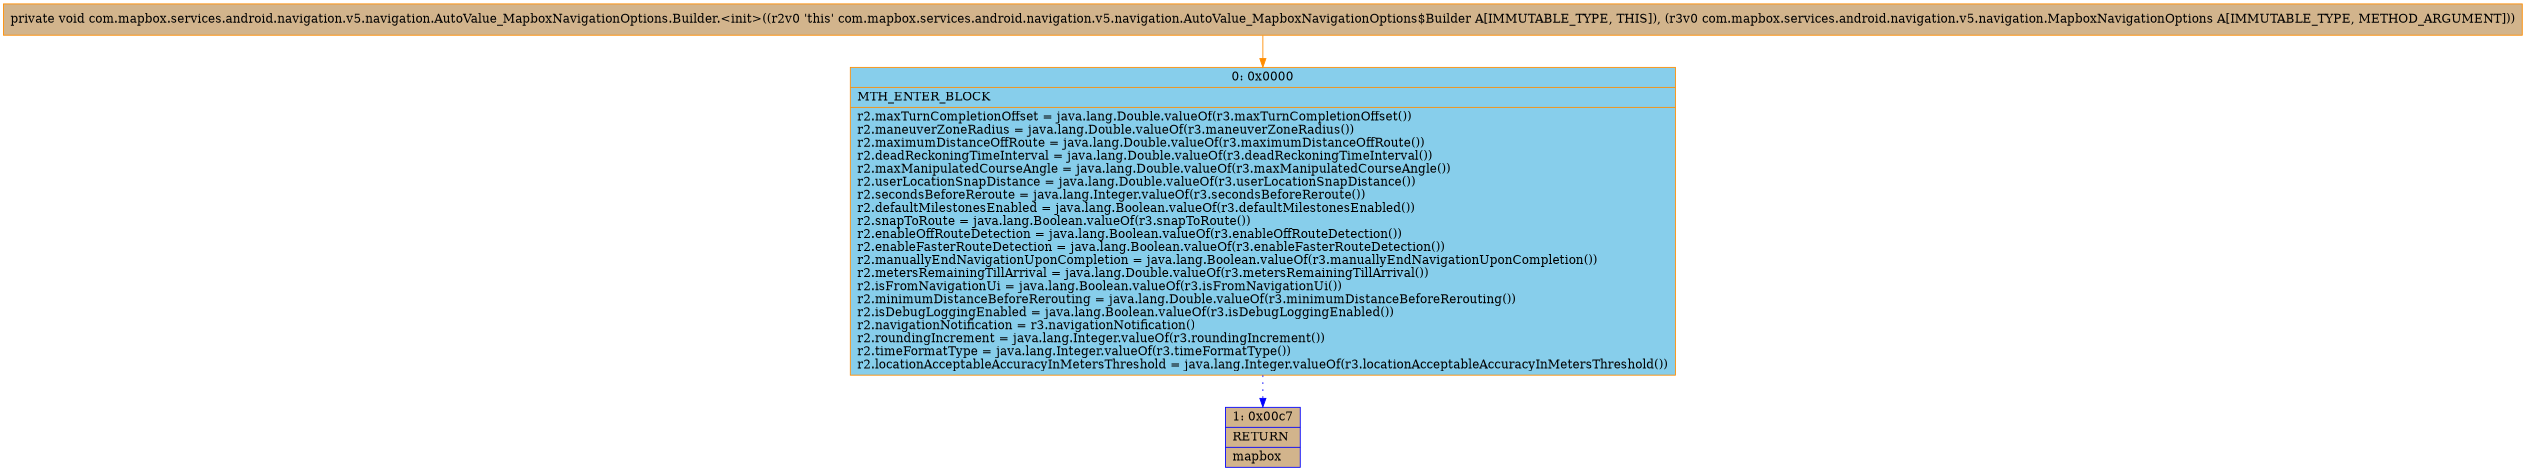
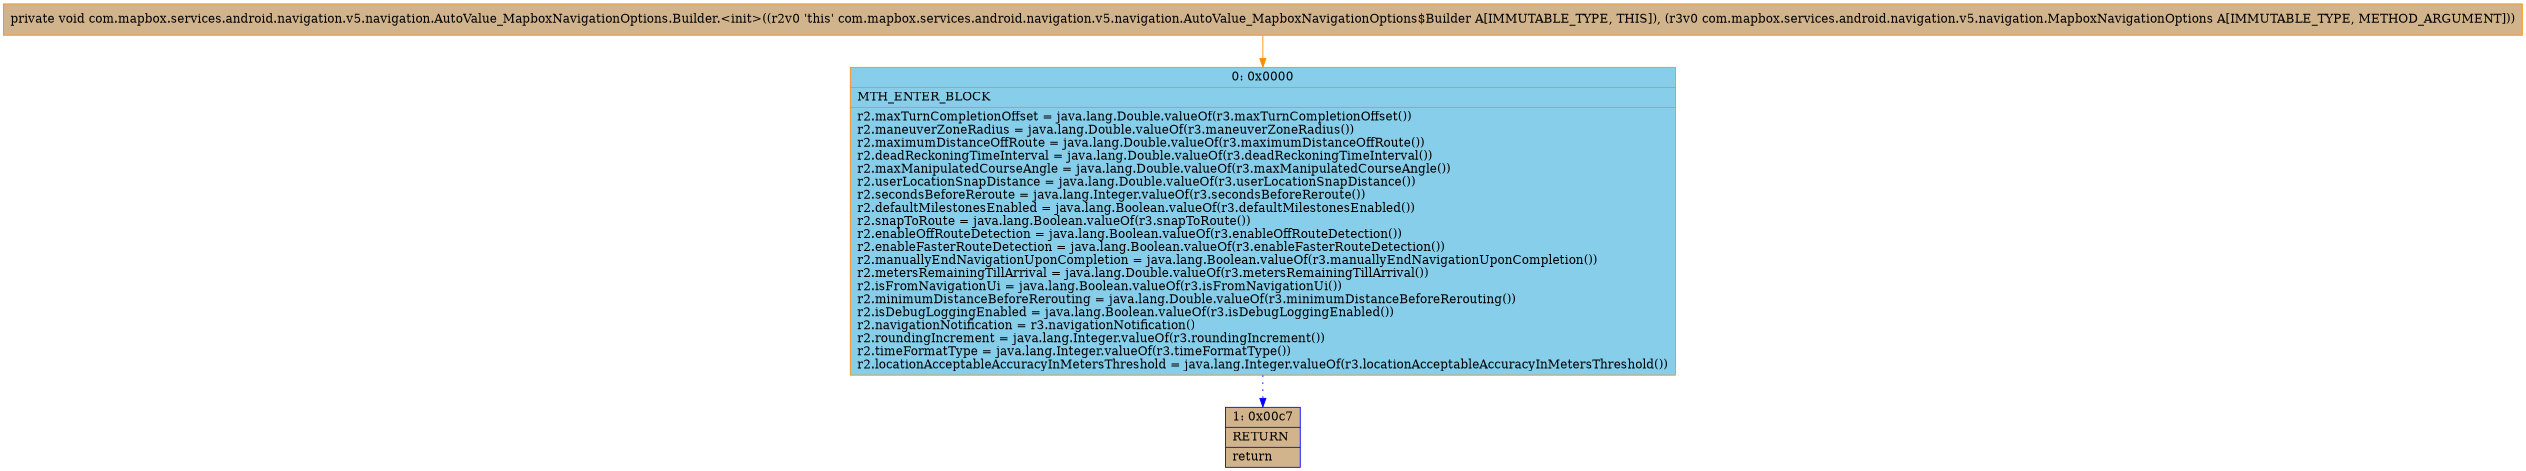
  digraph {
    node [shape=record style=filled fillcolor=tan color=darkorange]
    n1 [label="{0\:\ 0x0000|MTH_ENTER_BLOCK\l|r2.maxTurnCompletionOffset = java.lang.Double.valueOf(r3.maxTurnCompletionOffset())\lr2.maneuverZoneRadius = java.lang.Double.valueOf(r3.maneuverZoneRadius())\lr2.maximumDistanceOffRoute = java.lang.Double.valueOf(r3.maximumDistanceOffRoute())\lr2.deadReckoningTimeInterval = java.lang.Double.valueOf(r3.deadReckoningTimeInterval())\lr2.maxManipulatedCourseAngle = java.lang.Double.valueOf(r3.maxManipulatedCourseAngle())\lr2.userLocationSnapDistance = java.lang.Double.valueOf(r3.userLocationSnapDistance())\lr2.secondsBeforeReroute = java.lang.Integer.valueOf(r3.secondsBeforeReroute())\lr2.defaultMilestonesEnabled = java.lang.Boolean.valueOf(r3.defaultMilestonesEnabled())\lr2.snapToRoute = java.lang.Boolean.valueOf(r3.snapToRoute())\lr2.enableOffRouteDetection = java.lang.Boolean.valueOf(r3.enableOffRouteDetection())\lr2.enableFasterRouteDetection = java.lang.Boolean.valueOf(r3.enableFasterRouteDetection())\lr2.manuallyEndNavigationUponCompletion = java.lang.Boolean.valueOf(r3.manuallyEndNavigationUponCompletion())\lr2.metersRemainingTillArrival = java.lang.Double.valueOf(r3.metersRemainingTillArrival())\lr2.isFromNavigationUi = java.lang.Boolean.valueOf(r3.isFromNavigationUi())\lr2.minimumDistanceBeforeRerouting = java.lang.Double.valueOf(r3.minimumDistanceBeforeRerouting())\lr2.isDebugLoggingEnabled = java.lang.Boolean.valueOf(r3.isDebugLoggingEnabled())\lr2.navigationNotification = r3.navigationNotification()\lr2.roundingIncrement = java.lang.Integer.valueOf(r3.roundingIncrement())\lr2.timeFormatType = java.lang.Integer.valueOf(r3.timeFormatType())\lr2.locationAcceptableAccuracyInMetersThreshold = java.lang.Integer.valueOf(r3.locationAcceptableAccuracyInMetersThreshold())\l}" fillcolor=skyblue]
-   n2 [label="{1\:\ 0x00c7|RETURN\l|mapbox\l}" color=blue]
+   n2 [label="{1\:\ 0x00c7|RETURN\l|return\l}" color=blue]
    n3 [label="{private void com.mapbox.services.android.navigation.v5.navigation.AutoValue_MapboxNavigationOptions.Builder.\<init\>((r2v0 'this' com.mapbox.services.android.navigation.v5.navigation.AutoValue_MapboxNavigationOptions$Builder A[IMMUTABLE_TYPE, THIS]), (r3v0 com.mapbox.services.android.navigation.v5.navigation.MapboxNavigationOptions A[IMMUTABLE_TYPE, METHOD_ARGUMENT])) }"]
    n1 -> n2 [color=blue style=dotted]
    n3 -> n1 [color=darkorange style=solid]
  }
